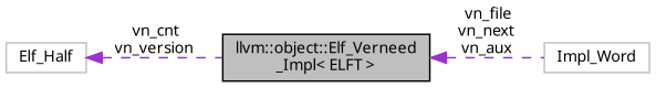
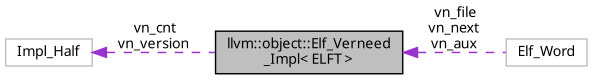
  digraph {
    fontname="Noto Sans"
    rankdir=LR
    node [color=grey75 fontname="Noto Sans" fontsize=10 shape=record]
    edge [color=darkorchid3 dir=back fontname="Noto Sans" fontsize=10 labelfontname=Helvetica labelfontsize=10 style=dashed]
    n1 [color=black fillcolor=grey75 fontcolor=black height=0.2 label="llvm::object::Elf_Verneed\l_Impl\< ELFT \>" style=filled width=0.4]
-   n2 [height=0.2 label=Impl_Word width=0.4]
-   n3 [height=0.2 label=Elf_Half width=0.4]
+   n2 [height=0.2 label=Elf_Word width=0.4]
+   n3 [height=0.2 label=Impl_Half width=0.4]
    n1 -> n2 [label=" vn_file\nvn_next\nvn_aux"]
    n3 -> n1 [label=" vn_cnt\nvn_version"]
  }
